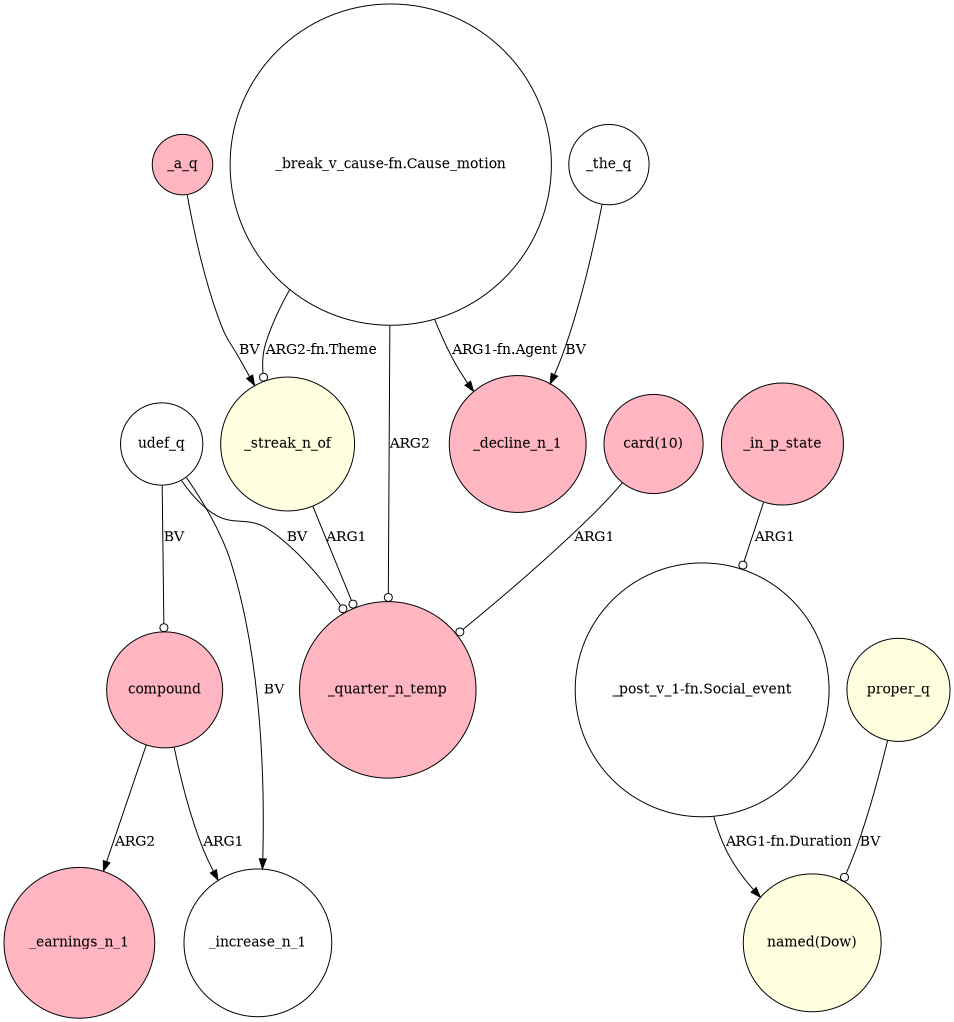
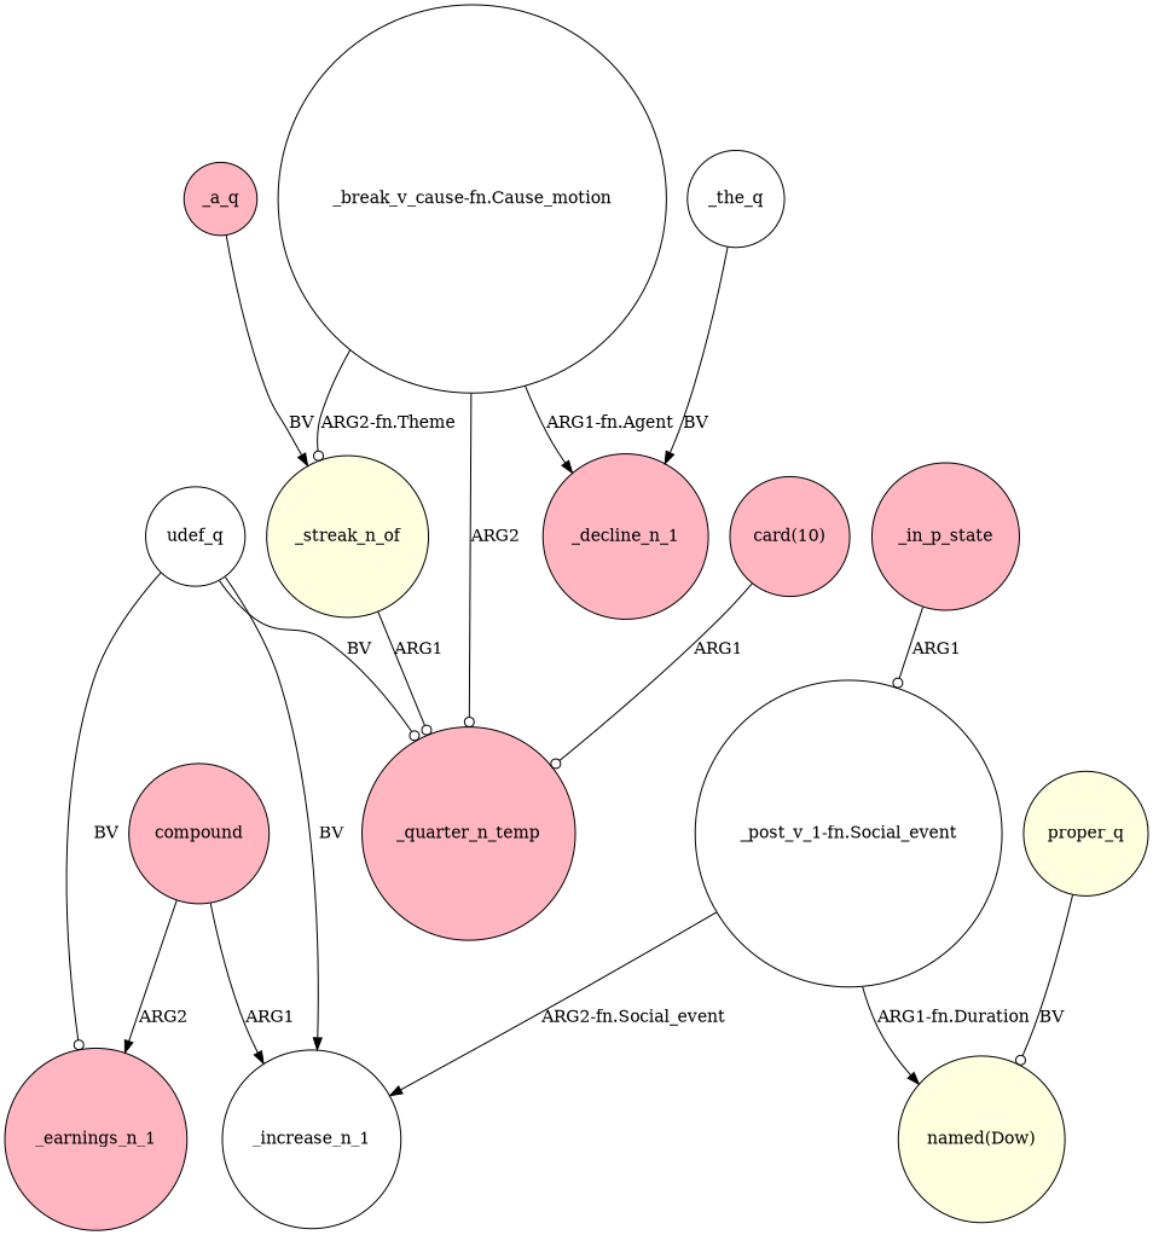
  digraph {
    node [fillcolor=lightpink shape=circle style=filled]
    edge [arrowhead=normal]
    "_post_v_1-fn.Social_event" [fillcolor=white]
    _in_p_state
    _increase_n_1 [fillcolor=white]
    "named(Dow)" [fillcolor=lightyellow]
    udef_q [fillcolor=white]
    _quarter_n_temp
    _earnings_n_1
    compound
    _the_q [fillcolor=white]
    _decline_n_1
    _streak_n_of [fillcolor=lightyellow]
    _a_q
    "_break_v_cause-fn.Cause_motion" [fillcolor=white]
    proper_q [fillcolor=lightyellow]
    "card(10)"
+   "_post_v_1-fn.Social_event" -> _increase_n_1 [label="ARG2-fn.Social_event"]
    "_post_v_1-fn.Social_event" -> "named(Dow)" [label="ARG1-fn.Duration"]
    _in_p_state -> "_post_v_1-fn.Social_event" [arrowhead=odot label=ARG1]
    udef_q -> _increase_n_1 [label=BV]
    udef_q -> _quarter_n_temp [arrowhead=odot label=BV]
-   udef_q -> compound [arrowhead=odot label=BV]
+   udef_q -> _earnings_n_1 [arrowhead=odot label=BV]
    compound -> _increase_n_1 [label=ARG1]
    compound -> _earnings_n_1 [label=ARG2]
    _the_q -> _decline_n_1 [label=BV]
    _streak_n_of -> _quarter_n_temp [arrowhead=odot label=ARG1]
    _a_q -> _streak_n_of [label=BV]
    "_break_v_cause-fn.Cause_motion" -> _quarter_n_temp [arrowhead=odot label=ARG2]
    "_break_v_cause-fn.Cause_motion" -> _decline_n_1 [label="ARG1-fn.Agent"]
    "_break_v_cause-fn.Cause_motion" -> _streak_n_of [arrowhead=odot label="ARG2-fn.Theme"]
    proper_q -> "named(Dow)" [arrowhead=odot label=BV]
    "card(10)" -> _quarter_n_temp [arrowhead=odot label=ARG1]
  }
